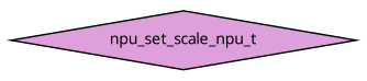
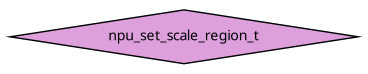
  digraph {
    rankdir=TB
    fontname="Noto Sans"
-   n1 [color=black fillcolor=plum fontname="Noto Sans" fontsize=10 height=0.2 label=npu_set_scale_npu_t shape=diamond style=filled width=0.4]
+   n1 [color=black fillcolor=plum fontname="Noto Sans" fontsize=10 height=0.2 label=npu_set_scale_region_t shape=diamond style=filled width=0.4]
  }
